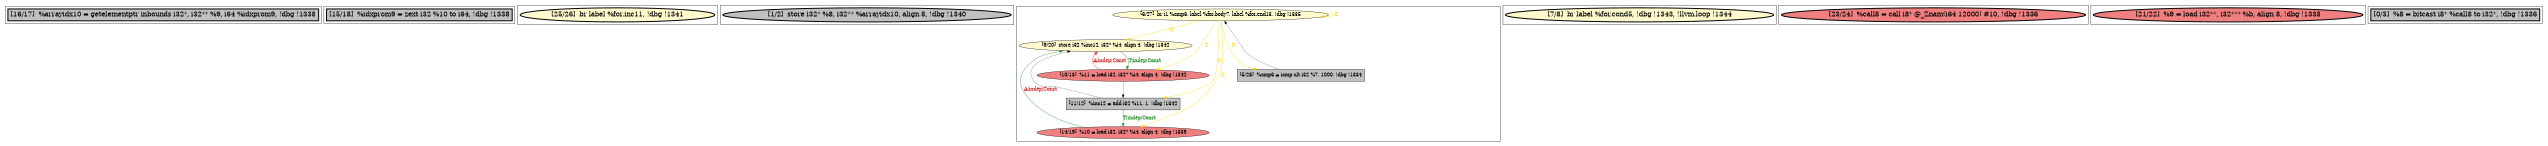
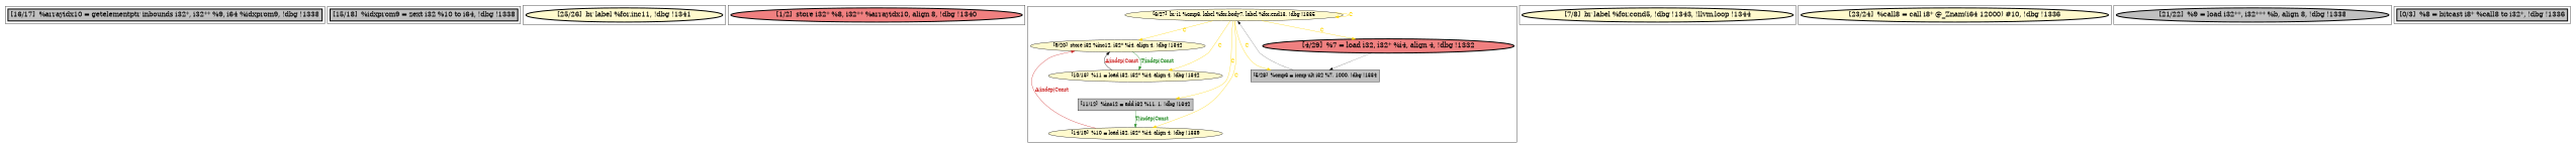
  digraph {
    node [fillcolor=lightcoral fontsize=20 penwidth=3.0 shape=ellipse style=filled]
    edge [color=gold fontcolor=gold penwidth=1.0 style=solid]
    n1 [fillcolor=grey label="[16/17]  %arrayidx10 = getelementptr inbounds i32*, i32** %9, i64 %idxprom9, !dbg !1338" shape=rectangle]
    n2 [fillcolor=grey label="[15/18]  %idxprom9 = zext i32 %10 to i64, !dbg !1338" shape=rectangle]
    n3 [fillcolor=lemonchiffon label="[25/26]  br label %for.inc11, !dbg !1341"]
-   n4 [fillcolor=grey label="[1/2]  store i32* %8, i32** %arrayidx10, align 8, !dbg !1340"]
+   n4 [label="[1/2]  store i32* %8, i32** %arrayidx10, align 8, !dbg !1340"]
    n5 [fillcolor=lemonchiffon label="[6/27]  br i1 %cmp6, label %for.body7, label %for.end13, !dbg !1335" fontsize="" penwidth=""]
    n6 [fillcolor=lemonchiffon label="[9/20]  store i32 %inc12, i32* %i4, align 4, !dbg !1342" fontsize="" penwidth=""]
-   n7 [label="[10/13]  %11 = load i32, i32* %i4, align 4, !dbg !1342" fontsize="" penwidth=""]
-   n9 [label="[14/19]  %10 = load i32, i32* %i4, align 4, !dbg !1339" fontsize="" penwidth=""]
+   n7 [fillcolor=lemonchiffon label="[10/13]  %11 = load i32, i32* %i4, align 4, !dbg !1342" fontsize="" penwidth=""]
+   n8 [label="[4/29]  %7 = load i32, i32* %i4, align 4, !dbg !1332"]
+   n9 [fillcolor=lemonchiffon label="[14/19]  %10 = load i32, i32* %i4, align 4, !dbg !1339" fontsize="" penwidth=""]
    n10 [fillcolor=grey label="[11/12]  %inc12 = add i32 %11, 1, !dbg !1342" shape=rectangle fontsize="" penwidth=""]
    n11 [fillcolor=grey label="[5/28]  %cmp6 = icmp ult i32 %7, 1000, !dbg !1334" shape=rectangle fontsize="" penwidth=""]
    n12 [fillcolor=lemonchiffon label="[7/8]  br label %for.cond5, !dbg !1343, !llvm.loop !1344"]
-   n13 [label="[23/24]  %call8 = call i8* @_Znam(i64 12000) #10, !dbg !1336"]
-   n14 [label="[21/22]  %9 = load i32**, i32*** %b, align 8, !dbg !1338"]
+   n13 [fillcolor=lemonchiffon label="[23/24]  %call8 = call i8* @_Znam(i64 12000) #10, !dbg !1336"]
+   n14 [fillcolor=grey label="[21/22]  %9 = load i32**, i32*** %b, align 8, !dbg !1338"]
    n15 [fillcolor=grey label="[0/3]  %8 = bitcast i8* %call8 to i32*, !dbg !1336" shape=rectangle]
    subgraph cluster_1 {
      n1
    }
    subgraph cluster_2 {
      n2
    }
    subgraph cluster_3 {
      n3
    }
    subgraph cluster_4 {
      n4
    }
    subgraph cluster_5 {
      n5
      n6
      n7
+     n8
      n9
      n10
      n11
    }
    subgraph cluster_6 {
      n12
    }
    subgraph cluster_7 {
      n13
    }
    subgraph cluster_8 {
      n14
    }
    subgraph cluster_9 {
      n15
    }
    n5 -> n5 [label=C]
    n5 -> n6 [label=C]
    n5 -> n7 [label=C]
+   n5 -> n8 [label=C]
    n5 -> n9 [label=C]
    n5 -> n10 [label=C]
    n5 -> n11 [label=C]
    n6 -> n7 [color=forestgreen fontcolor=forestgreen label="T|indep|Const"]
-   n7 -> n6 [color=firebrick3 fontcolor=firebrick3 label="A|indep|Const"]
-   n7 -> n10 [color=black fontcolor=black penwidth=0.5]
-   n9 -> n6 [color=forestgreen fontcolor=firebrick3 label="A|indep|Const"]
-   n10 -> n6 [color=black fontcolor=black penwidth=0.5]
+   n7 -> n6 [color=black fontcolor=firebrick3 label="A|indep|Const"]
+   n8 -> n11 [color=black fontcolor=black penwidth=0.5]
+   n9 -> n6 [color=firebrick3 fontcolor=firebrick3 label="A|indep|Const"]
    n10 -> n9 [color=forestgreen fontcolor=forestgreen label="T|indep|Const"]
    n11 -> n5 [color=black fontcolor=black penwidth=0.5]
  }
